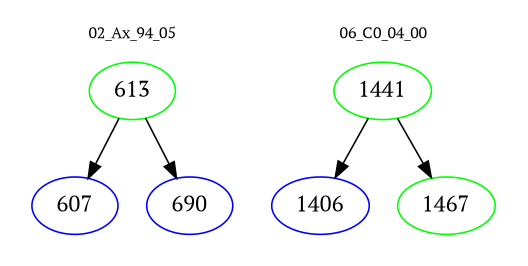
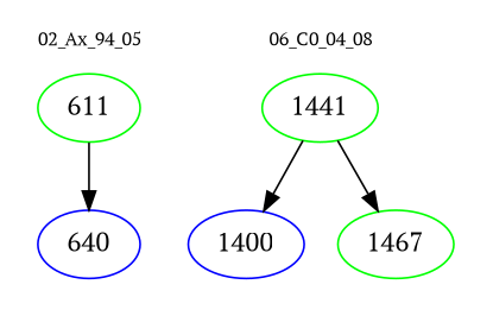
  digraph {
    fontname="PT Serif"
    node [color=green fontname="PT Serif"]
    edge [color=black fontname="PT Serif"]
-   n1 [label=613]
-   n2 [color=blue label=607]
-   n3 [color=blue label=690]
+   n1 [label=611]
+   n3 [color=blue label=640]
    n4 [label=1441]
-   n5 [color=blue label=1406]
+   n5 [color=blue label=1400]
    n6 [label=1467]
    subgraph cluster_1 {
      color=white
      fontsize=10
      label="02_Ax_94_05"
      n1
-     n2
      n3
    }
    subgraph cluster_2 {
      color=white
      fontsize=10
-     label="06_C0_04_00"
+     label="06_C0_04_08"
      n4
      n5
      n6
    }
-   n1 -> n2
    n1 -> n3
    n4 -> n5
    n4 -> n6
  }
